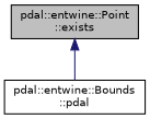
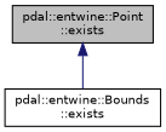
  digraph {
    rankdir=TB
    node [color=black fontname=Helvetica fontsize=10 shape=record style=filled]
    n1 [fillcolor=grey75 fontcolor=black height=0.2 label="pdal::entwine::Point\l::exists" width=0.4]
-   n2 [fillcolor=white height=0.2 label="pdal::entwine::Bounds\l::pdal" width=0.4]
+   n2 [fillcolor=white height=0.2 label="pdal::entwine::Bounds\l::exists" width=0.4]
    n1 -> n2 [color=midnightblue dir=back fontname=Helvetica fontsize=10 labelfontname=Helvetica labelfontsize=10 style=solid]
  }
